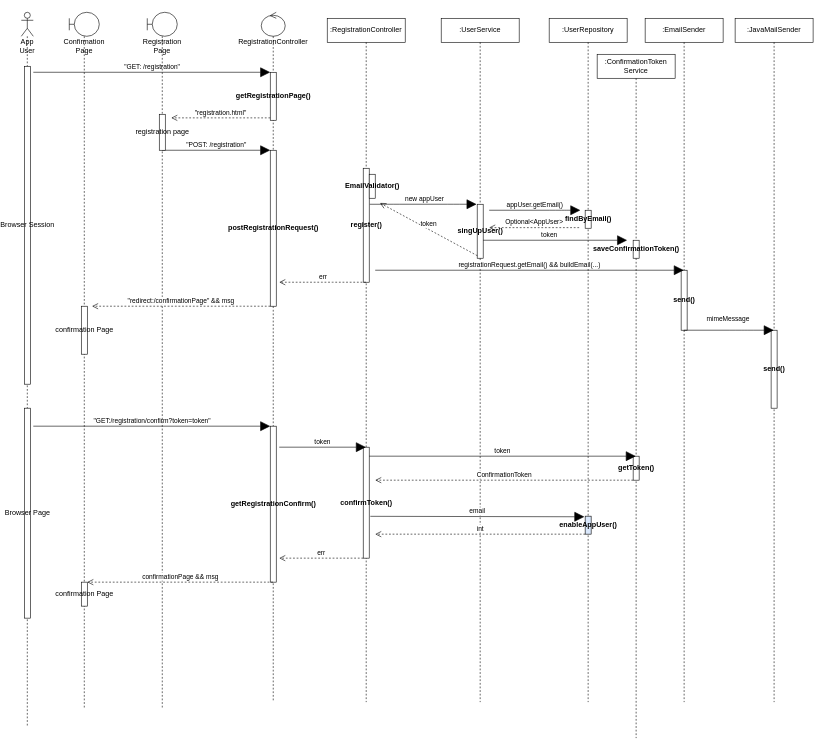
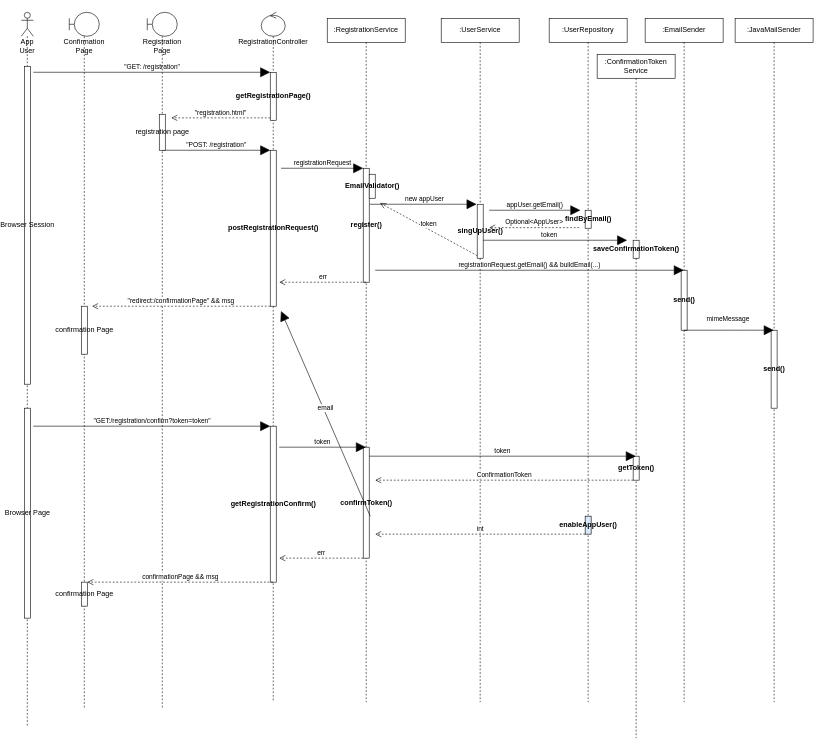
  <mxCell id="0" />
  <mxCell id="1" parent="0" />
  <mxCell id="2" value="App User" style="shape=umlLifeline;participant=umlActor;perimeter=lifelinePerimeter;whiteSpace=wrap;html=1;container=1;collapsible=0;recursiveResize=0;verticalAlign=top;spacingTop=36;outlineConnect=0;hachureGap=4;pointerEvents=0;" parent="1" vertex="1"><mxGeometry x="20" y="20" width="20" height="1190" as="geometry" /></mxCell>
  <mxCell id="3" value="Browser Session" style="html=1;points=[];perimeter=orthogonalPerimeter;hachureGap=4;pointerEvents=0;" parent="2" vertex="1"><mxGeometry x="5" y="90" width="10" height="530" as="geometry" /></mxCell>
  <mxCell id="4" value="Browser Page" style="html=1;points=[];perimeter=orthogonalPerimeter;hachureGap=4;pointerEvents=0;" parent="2" vertex="1"><mxGeometry x="5" y="660" width="10" height="350" as="geometry" /></mxCell>
  <mxCell id="5" value="RegistrationController" style="shape=umlLifeline;participant=umlControl;perimeter=lifelinePerimeter;whiteSpace=wrap;html=1;container=1;collapsible=0;recursiveResize=0;verticalAlign=top;spacingTop=36;outlineConnect=0;hachureGap=4;pointerEvents=0;" parent="1" vertex="1"><mxGeometry x="420" y="20" width="40" height="1150" as="geometry" /></mxCell>
  <mxCell id="6" value="&lt;b&gt;getRegistrationPage()&lt;/b&gt;" style="html=1;points=[];perimeter=orthogonalPerimeter;hachureGap=4;pointerEvents=0;" parent="5" vertex="1"><mxGeometry x="15" y="100" width="10" height="80" as="geometry" /></mxCell>
  <mxCell id="7" value="&lt;b&gt;postRegistrationRequest()&lt;/b&gt;" style="html=1;points=[];perimeter=orthogonalPerimeter;hachureGap=4;pointerEvents=0;" parent="5" vertex="1"><mxGeometry x="15" y="230" width="10" height="260" as="geometry" /></mxCell>
  <mxCell id="8" value="&lt;b&gt;getRegistrationConfirm()&lt;/b&gt;" style="html=1;points=[];perimeter=orthogonalPerimeter;hachureGap=4;pointerEvents=0;" parent="5" vertex="1"><mxGeometry x="15" y="690" width="10" height="260" as="geometry" /></mxCell>
  <mxCell id="9" value="&quot;GET:/registration/confirm?token=token&quot;" style="html=1;verticalAlign=bottom;endArrow=block;entryX=0;entryY=0;startSize=14;endSize=14;sourcePerimeterSpacing=8;targetPerimeterSpacing=8;" parent="5" target="8" edge="1"><mxGeometry relative="1" as="geometry"><mxPoint x="-380" y="690" as="sourcePoint" /></mxGeometry></mxCell>
  <mxCell id="10" value="&quot;GET: /registration&quot;" style="html=1;verticalAlign=bottom;endArrow=block;entryX=0;entryY=0;startSize=14;endSize=14;sourcePerimeterSpacing=8;targetPerimeterSpacing=8;" parent="1" target="6" edge="1"><mxGeometry relative="1" as="geometry"><mxPoint x="40" y="120" as="sourcePoint" /></mxGeometry></mxCell>
  <mxCell id="11" value="&quot;registration.html&quot;" style="html=1;verticalAlign=bottom;endArrow=open;dashed=1;endSize=8;exitX=0;exitY=0.95;sourcePerimeterSpacing=8;targetPerimeterSpacing=8;" parent="1" source="6" edge="1"><mxGeometry relative="1" as="geometry"><mxPoint x="270" y="196" as="targetPoint" /></mxGeometry></mxCell>
  <mxCell id="12" value="&quot;POST: /registration&quot;" style="html=1;verticalAlign=bottom;endArrow=block;entryX=0;entryY=0;startSize=14;endSize=14;sourcePerimeterSpacing=8;targetPerimeterSpacing=8;" parent="1" source="13" target="7" edge="1"><mxGeometry relative="1" as="geometry"><mxPoint x="320" y="230" as="sourcePoint" /></mxGeometry></mxCell>
  <mxCell id="13" value="Registration Page" style="shape=umlLifeline;participant=umlBoundary;perimeter=lifelinePerimeter;whiteSpace=wrap;html=1;container=1;collapsible=0;recursiveResize=0;verticalAlign=top;spacingTop=36;outlineConnect=0;hachureGap=4;pointerEvents=0;" parent="1" vertex="1"><mxGeometry x="230" y="20" width="50" height="1160" as="geometry" /></mxCell>
  <mxCell id="14" value="registration page" style="html=1;points=[];perimeter=orthogonalPerimeter;hachureGap=4;pointerEvents=0;" parent="13" vertex="1"><mxGeometry x="20" y="170" width="10" height="60" as="geometry" /></mxCell>
  <mxCell id="15" value="&quot;redirect:/confirmationPage&quot; &amp;amp;&amp;amp; msg" style="html=1;verticalAlign=bottom;endArrow=open;dashed=1;endSize=8;exitX=0;exitY=1;sourcePerimeterSpacing=8;targetPerimeterSpacing=8;exitDx=0;exitDy=0;exitPerimeter=0;" parent="1" source="7" target="17" edge="1"><mxGeometry relative="1" as="geometry"><mxPoint x="150" y="374" as="targetPoint" /><Array as="points"><mxPoint x="390" y="510" /></Array></mxGeometry></mxCell>
  <mxCell id="16" value="Confirmation Page" style="shape=umlLifeline;participant=umlBoundary;perimeter=lifelinePerimeter;whiteSpace=wrap;html=1;container=1;collapsible=0;recursiveResize=0;verticalAlign=top;spacingTop=36;outlineConnect=0;hachureGap=4;pointerEvents=0;" parent="1" vertex="1"><mxGeometry x="100" y="20" width="50" height="1160" as="geometry" /></mxCell>
  <mxCell id="17" value="confirmation Page" style="html=1;points=[];perimeter=orthogonalPerimeter;hachureGap=4;pointerEvents=0;" parent="16" vertex="1"><mxGeometry x="20" y="490" width="10" height="80" as="geometry" /></mxCell>
  <mxCell id="18" value="confirmation Page" style="html=1;points=[];perimeter=orthogonalPerimeter;hachureGap=4;pointerEvents=0;" parent="16" vertex="1"><mxGeometry x="20" y="950" width="10" height="40" as="geometry" /></mxCell>
- <mxCell id="19" value=":RegistrationController" style="shape=umlLifeline;perimeter=lifelinePerimeter;whiteSpace=wrap;html=1;container=1;collapsible=0;recursiveResize=0;outlineConnect=0;hachureGap=4;pointerEvents=0;" parent="1" vertex="1"><mxGeometry x="530" y="30" width="130" height="1140" as="geometry" /></mxCell>
+ <mxCell id="19" value=":RegistrationService" style="shape=umlLifeline;perimeter=lifelinePerimeter;whiteSpace=wrap;html=1;container=1;collapsible=0;recursiveResize=0;outlineConnect=0;hachureGap=4;pointerEvents=0;" parent="1" vertex="1"><mxGeometry x="530" y="30" width="130" height="1140" as="geometry" /></mxCell>
  <mxCell id="20" value="&lt;b&gt;register()&lt;/b&gt;" style="html=1;points=[];perimeter=orthogonalPerimeter;hachureGap=4;pointerEvents=0;" parent="19" vertex="1"><mxGeometry x="60" y="250" width="10" height="190" as="geometry" /></mxCell>
  <mxCell id="21" value="err" style="html=1;verticalAlign=bottom;endArrow=open;dashed=1;endSize=8;sourcePerimeterSpacing=8;targetPerimeterSpacing=8;" parent="19" edge="1"><mxGeometry relative="1" as="geometry"><mxPoint x="60" y="900" as="sourcePoint" /><mxPoint x="-80" y="900" as="targetPoint" /></mxGeometry></mxCell>
  <mxCell id="22" value="&lt;b&gt;confirmToken()&lt;/b&gt;" style="html=1;points=[];perimeter=orthogonalPerimeter;hachureGap=4;pointerEvents=0;" parent="19" vertex="1"><mxGeometry x="60" y="715" width="10" height="185" as="geometry" /></mxCell>
  <mxCell id="23" value="&lt;b&gt;EmailValidator()&lt;/b&gt;" style="html=1;points=[];perimeter=orthogonalPerimeter;hachureGap=4;pointerEvents=0;" vertex="1" parent="19"><mxGeometry x="70" y="260" width="10" height="40" as="geometry" /></mxCell>
  <mxCell id="24" value="token" style="html=1;verticalAlign=bottom;endArrow=block;startSize=14;endSize=14;sourcePerimeterSpacing=8;targetPerimeterSpacing=8;" parent="19" edge="1" target="19"><mxGeometry width="80" relative="1" as="geometry"><mxPoint x="-80" y="715" as="sourcePoint" /><mxPoint x="50" y="715" as="targetPoint" /></mxGeometry></mxCell>
+ <mxCell id="25" value="registrationRequest" style="html=1;verticalAlign=bottom;endArrow=block;entryX=0;entryY=0;startSize=14;endSize=14;sourcePerimeterSpacing=8;targetPerimeterSpacing=8;" parent="1" source="7" target="20" edge="1"><mxGeometry relative="1" as="geometry"><mxPoint x="520" y="280" as="sourcePoint" /></mxGeometry></mxCell>
  <mxCell id="26" value="err" style="html=1;verticalAlign=bottom;endArrow=open;dashed=1;endSize=8;sourcePerimeterSpacing=8;targetPerimeterSpacing=8;" parent="1" source="19" edge="1"><mxGeometry relative="1" as="geometry"><mxPoint x="450" y="470" as="targetPoint" /><Array as="points"><mxPoint x="530" y="470" /></Array></mxGeometry></mxCell>
  <mxCell id="27" value=":UserService" style="shape=umlLifeline;perimeter=lifelinePerimeter;whiteSpace=wrap;html=1;container=1;collapsible=0;recursiveResize=0;outlineConnect=0;hachureGap=4;pointerEvents=0;" parent="1" vertex="1"><mxGeometry x="720" y="30" width="130" height="1140" as="geometry" /></mxCell>
  <mxCell id="28" value="&lt;b&gt;singUpUser()&lt;/b&gt;" style="html=1;points=[];perimeter=orthogonalPerimeter;hachureGap=4;pointerEvents=0;" parent="27" vertex="1"><mxGeometry x="60" y="310" width="10" height="90" as="geometry" /></mxCell>
  <mxCell id="29" value=":UserRepository" style="shape=umlLifeline;perimeter=lifelinePerimeter;whiteSpace=wrap;html=1;container=1;collapsible=0;recursiveResize=0;outlineConnect=0;hachureGap=4;pointerEvents=0;" parent="1" vertex="1"><mxGeometry x="900" y="30" width="130" height="1140" as="geometry" /></mxCell>
  <mxCell id="30" value="&lt;b&gt;findByEmail()&lt;/b&gt;" style="html=1;points=[];perimeter=orthogonalPerimeter;hachureGap=4;pointerEvents=0;" parent="29" vertex="1"><mxGeometry x="60" y="320" width="10" height="30" as="geometry" /></mxCell>
  <mxCell id="31" value="token" style="html=1;verticalAlign=bottom;endArrow=block;startSize=14;endSize=14;sourcePerimeterSpacing=8;targetPerimeterSpacing=8;" parent="29" edge="1"><mxGeometry x="-0.083" width="80" relative="1" as="geometry"><mxPoint x="-110" y="370" as="sourcePoint" /><mxPoint x="130" y="370" as="targetPoint" /><mxPoint as="offset" /></mxGeometry></mxCell>
  <mxCell id="32" value="&lt;b&gt;enableAppUser()&lt;/b&gt;" style="html=1;points=[];perimeter=orthogonalPerimeter;hachureGap=4;pointerEvents=0;fillColor=#dae8fc;" vertex="1" parent="29"><mxGeometry x="60" y="830" width="10" height="30" as="geometry" /></mxCell>
  <mxCell id="33" value="int" style="html=1;verticalAlign=bottom;endArrow=open;dashed=1;endSize=8;sourcePerimeterSpacing=8;targetPerimeterSpacing=8;" edge="1" parent="29"><mxGeometry relative="1" as="geometry"><mxPoint x="60" y="860" as="sourcePoint" /><mxPoint x="-290" y="860" as="targetPoint" /></mxGeometry></mxCell>
  <mxCell id="34" value="Optional&amp;lt;AppUser&amp;gt;" style="html=1;verticalAlign=bottom;endArrow=open;dashed=1;endSize=8;sourcePerimeterSpacing=8;targetPerimeterSpacing=8;" parent="1" edge="1"><mxGeometry relative="1" as="geometry"><mxPoint x="950" y="379" as="sourcePoint" /><mxPoint x="800" y="379" as="targetPoint" /></mxGeometry></mxCell>
  <mxCell id="35" value=":EmailSender" style="shape=umlLifeline;perimeter=lifelinePerimeter;whiteSpace=wrap;html=1;container=1;collapsible=0;recursiveResize=0;outlineConnect=0;hachureGap=4;pointerEvents=0;" parent="1" vertex="1"><mxGeometry x="1060" y="30" width="130" height="1140" as="geometry" /></mxCell>
  <mxCell id="36" value="&lt;b&gt;send()&lt;/b&gt;" style="html=1;points=[];perimeter=orthogonalPerimeter;hachureGap=4;pointerEvents=0;" parent="35" vertex="1"><mxGeometry x="60" y="420" width="10" height="100" as="geometry" /></mxCell>
  <mxCell id="37" value="" style="html=1;verticalAlign=bottom;endArrow=block;startSize=14;endSize=14;sourcePerimeterSpacing=8;targetPerimeterSpacing=8;exitX=1.095;exitY=0.316;exitDx=0;exitDy=0;exitPerimeter=0;" parent="1" source="20" edge="1"><mxGeometry width="80" relative="1" as="geometry"><mxPoint x="600" y="290" as="sourcePoint" /><mxPoint x="779" y="340" as="targetPoint" /><Array as="points"><mxPoint x="640" y="340" /><mxPoint x="740" y="340" /></Array></mxGeometry></mxCell>
  <mxCell id="38" value="new appUser" style="edgeLabel;html=1;align=center;verticalAlign=middle;resizable=0;points=[];" parent="37" vertex="1" connectable="0"><mxGeometry x="0.021" y="-1" relative="1" as="geometry"><mxPoint y="-11" as="offset" /></mxGeometry></mxCell>
  <mxCell id="39" value="appUser.getEmail()" style="html=1;verticalAlign=bottom;endArrow=block;startSize=14;endSize=14;sourcePerimeterSpacing=8;targetPerimeterSpacing=8;" parent="1" target="30" edge="1"><mxGeometry width="80" relative="1" as="geometry"><mxPoint x="800" y="350" as="sourcePoint" /><mxPoint x="870" y="310" as="targetPoint" /><Array as="points"><mxPoint x="910" y="350" /><mxPoint x="930" y="350" /><mxPoint x="952" y="350" /></Array></mxGeometry></mxCell>
  <mxCell id="40" value="token" style="html=1;verticalAlign=bottom;endArrow=open;dashed=1;endSize=8;sourcePerimeterSpacing=8;targetPerimeterSpacing=8;exitX=0.022;exitY=0.953;exitDx=0;exitDy=0;exitPerimeter=0;" parent="1" source="28" edge="1" target="23"><mxGeometry relative="1" as="geometry"><mxPoint x="730" y="350" as="sourcePoint" /><mxPoint x="610" y="426" as="targetPoint" /></mxGeometry></mxCell>
  <mxCell id="41" value="registrationRequest.getEmail() &amp;amp;&amp;amp; buildEmail(...)" style="html=1;verticalAlign=bottom;endArrow=block;startSize=14;endSize=14;sourcePerimeterSpacing=8;targetPerimeterSpacing=8;" parent="1" edge="1" target="35"><mxGeometry width="80" relative="1" as="geometry"><mxPoint x="610" y="450" as="sourcePoint" /><mxPoint x="1100" y="450" as="targetPoint" /><Array as="points"><mxPoint x="920" y="450" /></Array></mxGeometry></mxCell>
  <mxCell id="42" value=":JavaMailSender" style="shape=umlLifeline;perimeter=lifelinePerimeter;whiteSpace=wrap;html=1;container=1;collapsible=0;recursiveResize=0;outlineConnect=0;hachureGap=4;pointerEvents=0;" parent="1" vertex="1"><mxGeometry x="1210" y="30" width="130" height="1140" as="geometry" /></mxCell>
  <mxCell id="43" style="edgeStyle=none;curved=1;rounded=0;orthogonalLoop=1;jettySize=auto;html=1;endArrow=open;startSize=14;endSize=14;sourcePerimeterSpacing=8;targetPerimeterSpacing=8;" edge="1" parent="42" source="44" target="42"><mxGeometry relative="1" as="geometry" /></mxCell>
  <mxCell id="44" value="&lt;b&gt;send()&lt;/b&gt;" style="html=1;points=[];perimeter=orthogonalPerimeter;hachureGap=4;pointerEvents=0;" parent="42" vertex="1"><mxGeometry x="60" y="520" width="10" height="130" as="geometry" /></mxCell>
  <mxCell id="45" value=":ConfirmationToken&lt;br&gt;Service" style="shape=umlLifeline;perimeter=lifelinePerimeter;whiteSpace=wrap;html=1;container=1;collapsible=0;recursiveResize=0;outlineConnect=0;hachureGap=4;pointerEvents=0;" parent="1" vertex="1"><mxGeometry x="980" y="90" width="130" height="1140" as="geometry" /></mxCell>
  <mxCell id="46" value="&lt;b&gt;saveConfirmationToken()&lt;/b&gt;" style="html=1;points=[];perimeter=orthogonalPerimeter;hachureGap=4;pointerEvents=0;" parent="45" vertex="1"><mxGeometry x="60" y="310" width="10" height="30" as="geometry" /></mxCell>
  <mxCell id="47" value="&lt;b&gt;getToken()&lt;/b&gt;" style="html=1;points=[];perimeter=orthogonalPerimeter;hachureGap=4;pointerEvents=0;" vertex="1" parent="45"><mxGeometry x="60" y="670" width="10" height="40" as="geometry" /></mxCell>
  <mxCell id="48" value="ConfirmationToken" style="html=1;verticalAlign=bottom;endArrow=open;dashed=1;endSize=8;sourcePerimeterSpacing=8;targetPerimeterSpacing=8;" edge="1" parent="45"><mxGeometry relative="1" as="geometry"><mxPoint x="60" y="710" as="sourcePoint" /><mxPoint x="-370" y="710" as="targetPoint" /></mxGeometry></mxCell>
  <mxCell id="49" value="mimeMessage" style="html=1;verticalAlign=bottom;endArrow=block;startSize=14;endSize=14;sourcePerimeterSpacing=8;targetPerimeterSpacing=8;" parent="1" target="42" edge="1" source="35"><mxGeometry x="-0.031" y="10" width="80" relative="1" as="geometry"><mxPoint x="1130" y="480" as="sourcePoint" /><mxPoint x="1210" y="480" as="targetPoint" /><mxPoint as="offset" /><Array as="points"><mxPoint x="1210" y="550" /><mxPoint x="1230" y="550" /></Array></mxGeometry></mxCell>
  <mxCell id="50" value="confirmationPage &amp;amp;&amp;amp; msg" style="html=1;verticalAlign=bottom;endArrow=open;dashed=1;endSize=8;sourcePerimeterSpacing=8;targetPerimeterSpacing=8;" parent="1" source="5" edge="1"><mxGeometry relative="1" as="geometry"><mxPoint x="130" y="970" as="targetPoint" /><Array as="points"><mxPoint x="400" y="970" /><mxPoint x="370" y="970" /><mxPoint x="220" y="970" /></Array></mxGeometry></mxCell>
  <mxCell id="51" value="token" style="html=1;verticalAlign=bottom;endArrow=block;startSize=14;endSize=14;sourcePerimeterSpacing=8;targetPerimeterSpacing=8;" edge="1" parent="1" target="45"><mxGeometry width="80" relative="1" as="geometry"><mxPoint x="600" y="760" as="sourcePoint" /><mxPoint x="970" y="760" as="targetPoint" /></mxGeometry></mxCell>
- <mxCell id="52" value="email" style="html=1;verticalAlign=bottom;endArrow=block;startSize=14;endSize=14;sourcePerimeterSpacing=8;targetPerimeterSpacing=8;exitX=1.184;exitY=0.623;exitDx=0;exitDy=0;exitPerimeter=0;entryX=-0.129;entryY=0.034;entryDx=0;entryDy=0;entryPerimeter=0;" edge="1" parent="1" source="22" target="32"><mxGeometry width="80" relative="1" as="geometry"><mxPoint x="610" y="870" as="sourcePoint" /><mxPoint x="1040" y="860" as="targetPoint" /></mxGeometry></mxCell>
+ <mxCell id="52" value="email" style="html=1;verticalAlign=bottom;endArrow=block;startSize=14;endSize=14;sourcePerimeterSpacing=8;targetPerimeterSpacing=8;exitX=1.184;exitY=0.623;exitDx=0;exitDy=0;exitPerimeter=0;" edge="1" parent="1" source="22" target="7"><mxGeometry width="80" relative="1" as="geometry"><mxPoint x="610" y="870" as="sourcePoint" /><mxPoint x="1040" y="860" as="targetPoint" /></mxGeometry></mxCell>
